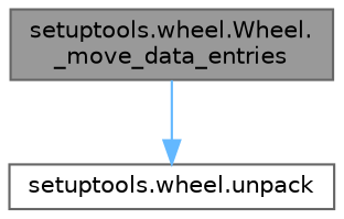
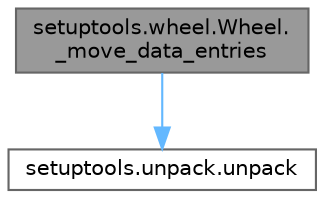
  digraph {
    rankdir=TB
    node [fontname=Helvetica fontsize=10 shape=box style=filled]
    n1 [color=gray40 fillcolor=grey60 fontcolor=black height=0.2 label="setuptools.wheel.Wheel.\l_move_data_entries" width=0.4]
-   n2 [color=grey40 fillcolor=white height=0.2 label="setuptools.wheel.unpack" width=0.4]
+   n2 [color=grey40 fillcolor=white height=0.2 label="setuptools.unpack.unpack" width=0.4]
    n1 -> n2 [color=steelblue1 fontname=Helvetica fontsize=10 labelfontname=Helvetica labelfontsize=10 style=solid]
  }
